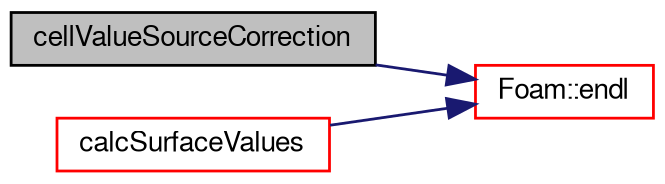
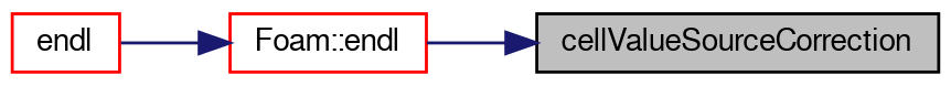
  digraph {
    rankdir=LR
    node [color=red fontname=FreeSans fontsize=10 shape=record]
    edge [color=midnightblue fontname=FreeSans fontsize=10 labelfontname=FreeSans labelfontsize=10 style=solid]
    n1 [color=black fillcolor=grey75 fontcolor=black height=0.2 label=cellValueSourceCorrection style=filled width=0.4]
    n2 [height=0.2 label="Foam::endl" width=0.4]
-   n3 [height=0.2 label=calcSurfaceValues width=0.4]
-   n1 -> n2
+   n3 [height=0.2 label=endl width=0.4]
+   n2 -> n1
    n3 -> n2
  }
